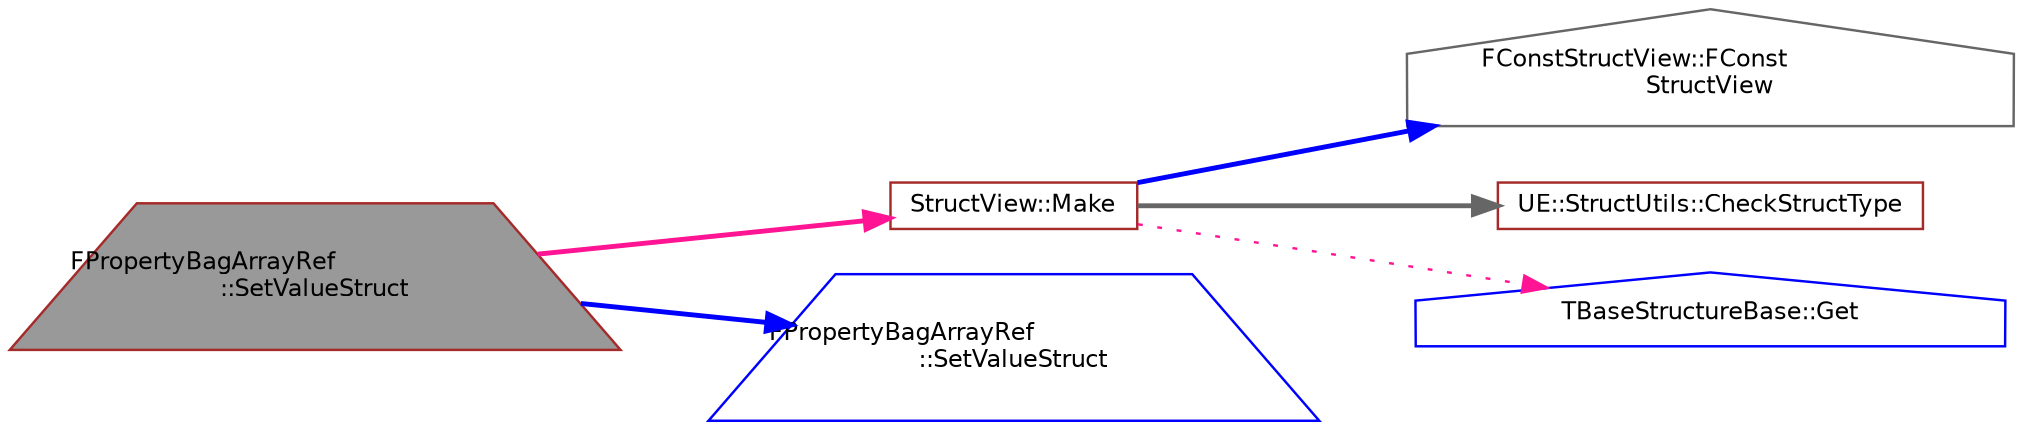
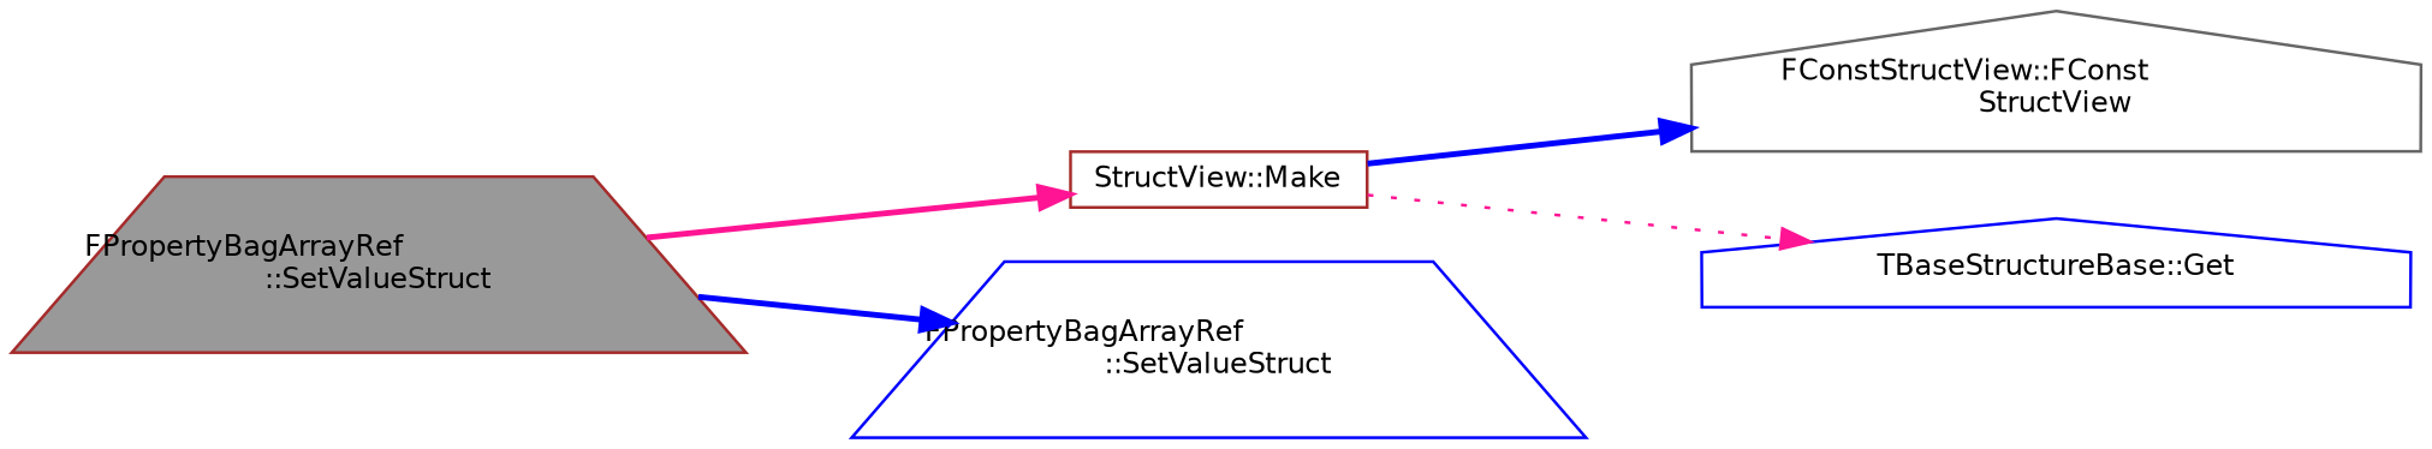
  digraph {
    rankdir=LR
    node [color=brown fillcolor=white fontname=Helvetica fontsize=10 shape=trapezium style=filled]
    edge [color=deeppink fontname=Helvetica fontsize=10 labelfontname=Helvetica labelfontsize=10 style=bold]
    n1 [fillcolor=grey60 fontcolor=black height=0.2 label="FPropertyBagArrayRef\l::SetValueStruct" width=0.4]
    n2 [height=0.2 label="StructView::Make" shape=box width=0.4]
    n3 [color=blue height=0.2 label="FPropertyBagArrayRef\l::SetValueStruct" width=0.4]
    n4 [color=gray40 height=0.2 label="FConstStructView::FConst\lStructView" shape=house width=0.4]
-   n5 [height=0.2 label="UE::StructUtils::CheckStructType" shape=box width=0.4]
    n6 [color=blue height=0.2 label="TBaseStructureBase::Get" shape=house width=0.4]
    n1 -> n2
    n1 -> n3 [color=blue]
    n2 -> n4 [color=blue]
-   n2 -> n5 [color=gray40]
    n2 -> n6 [style=dotted]
  }
